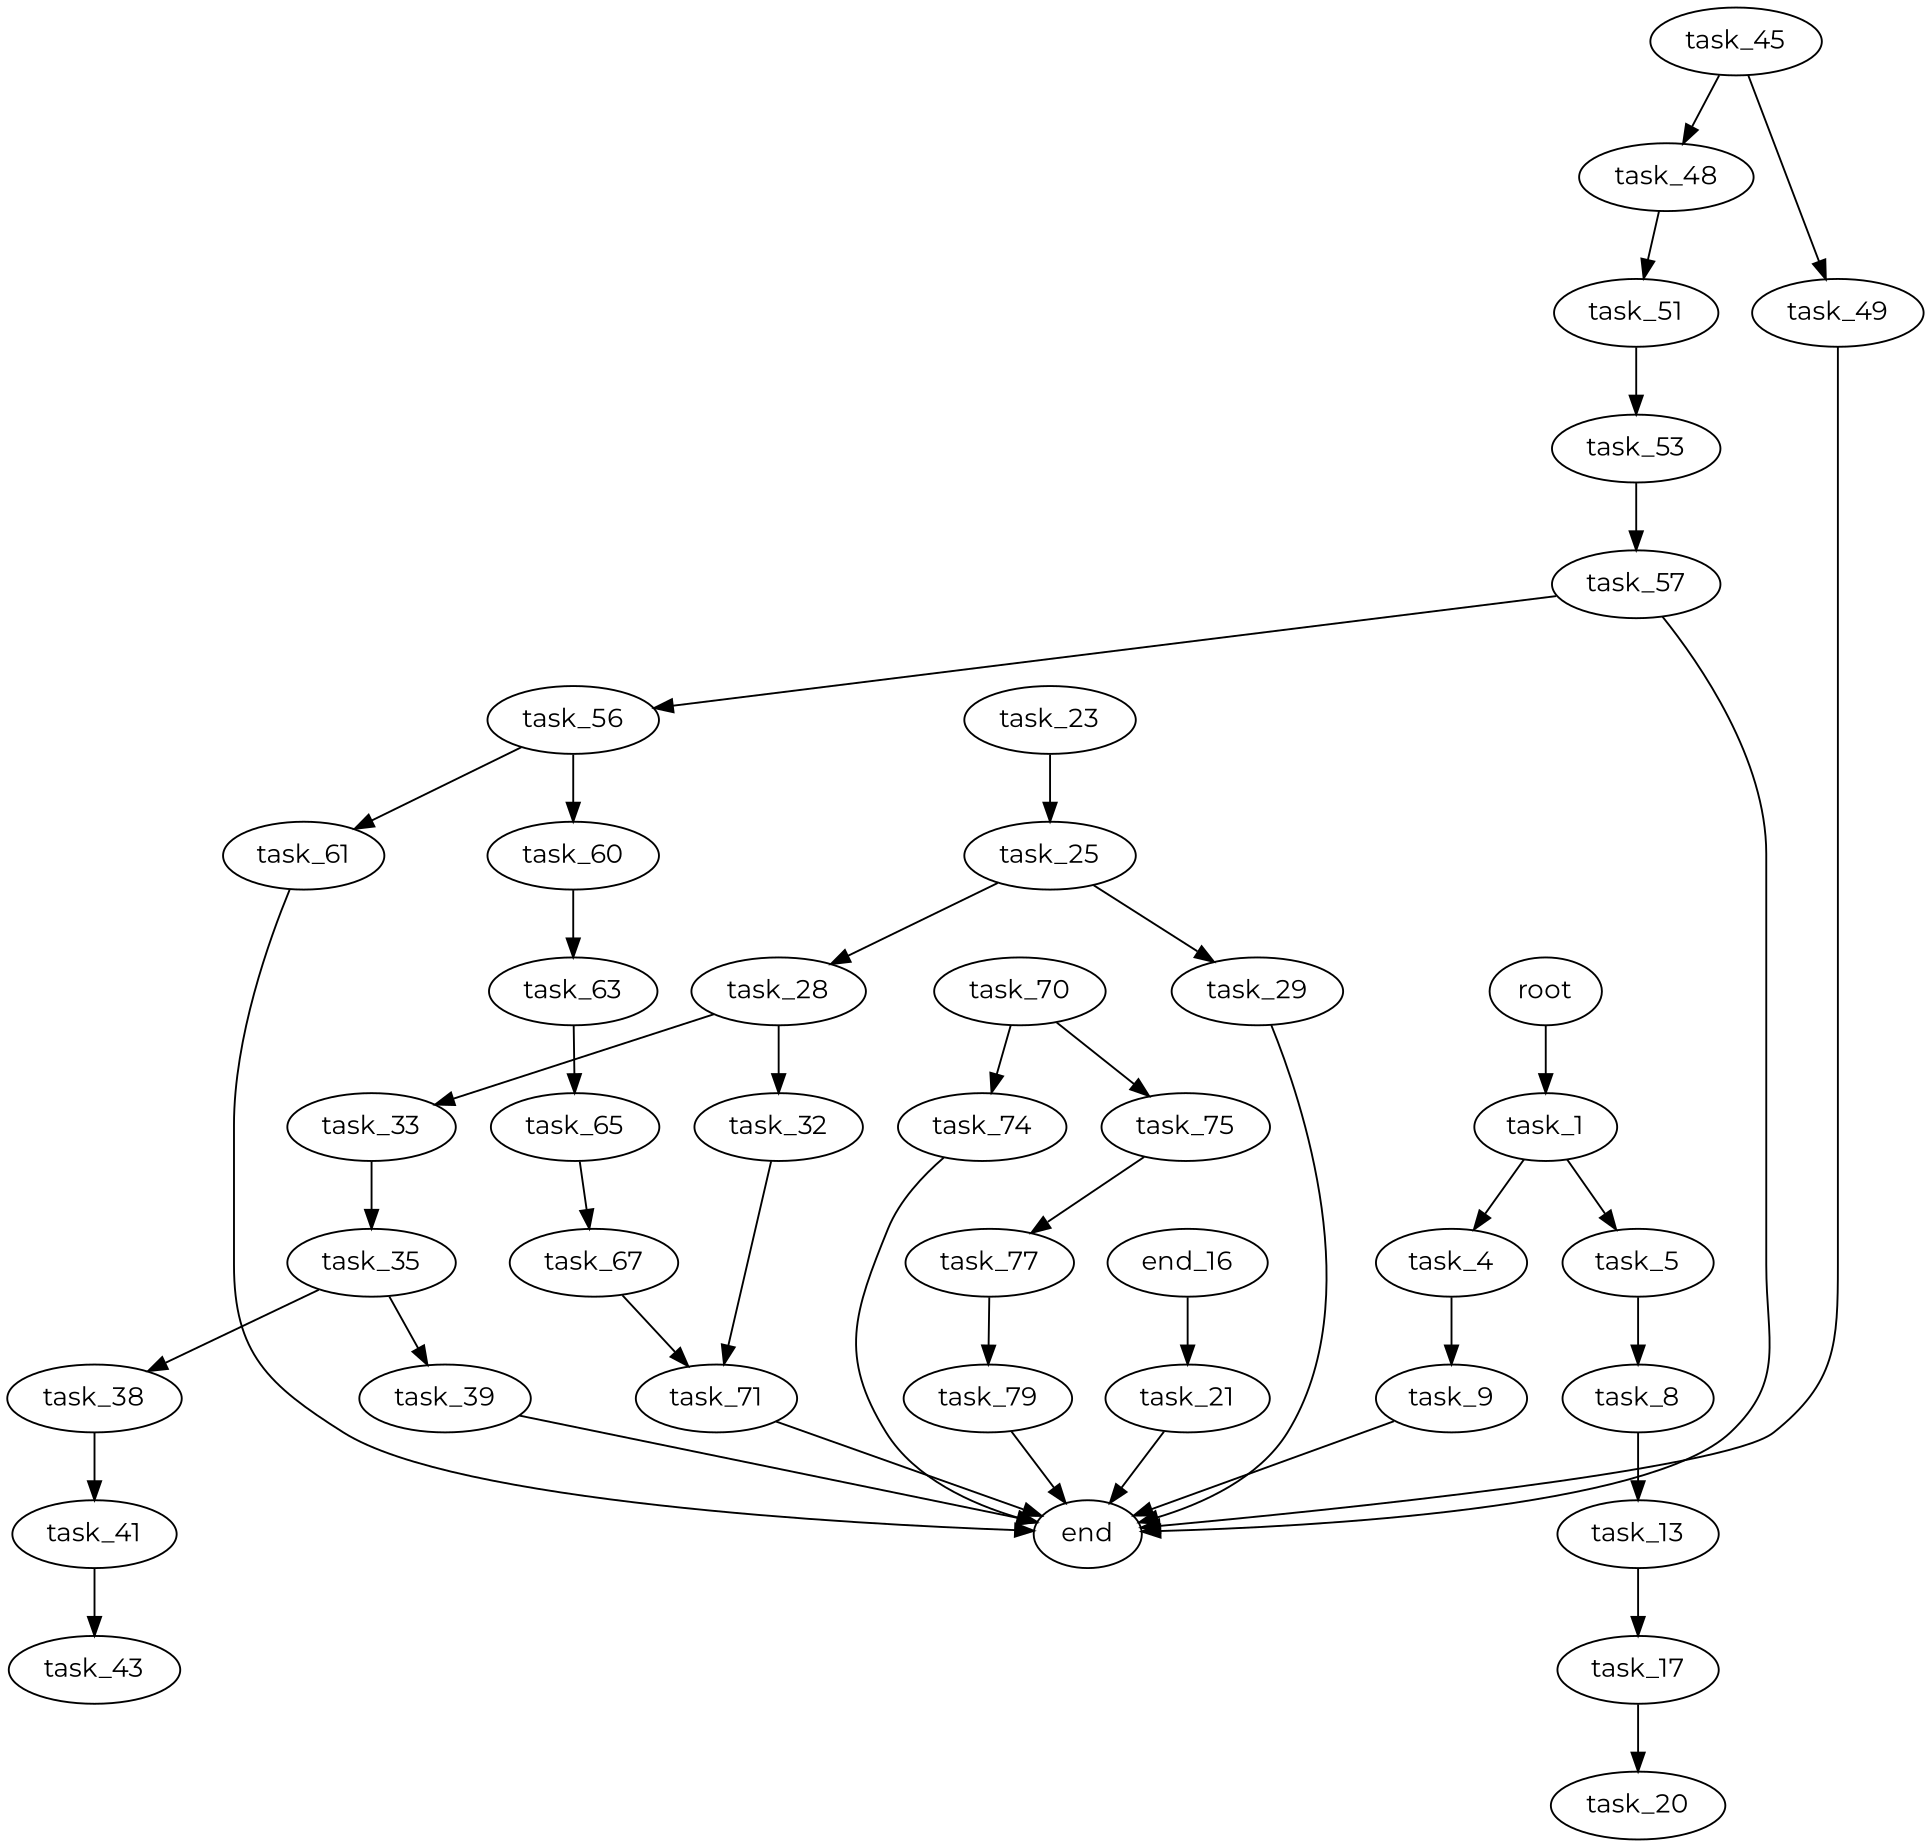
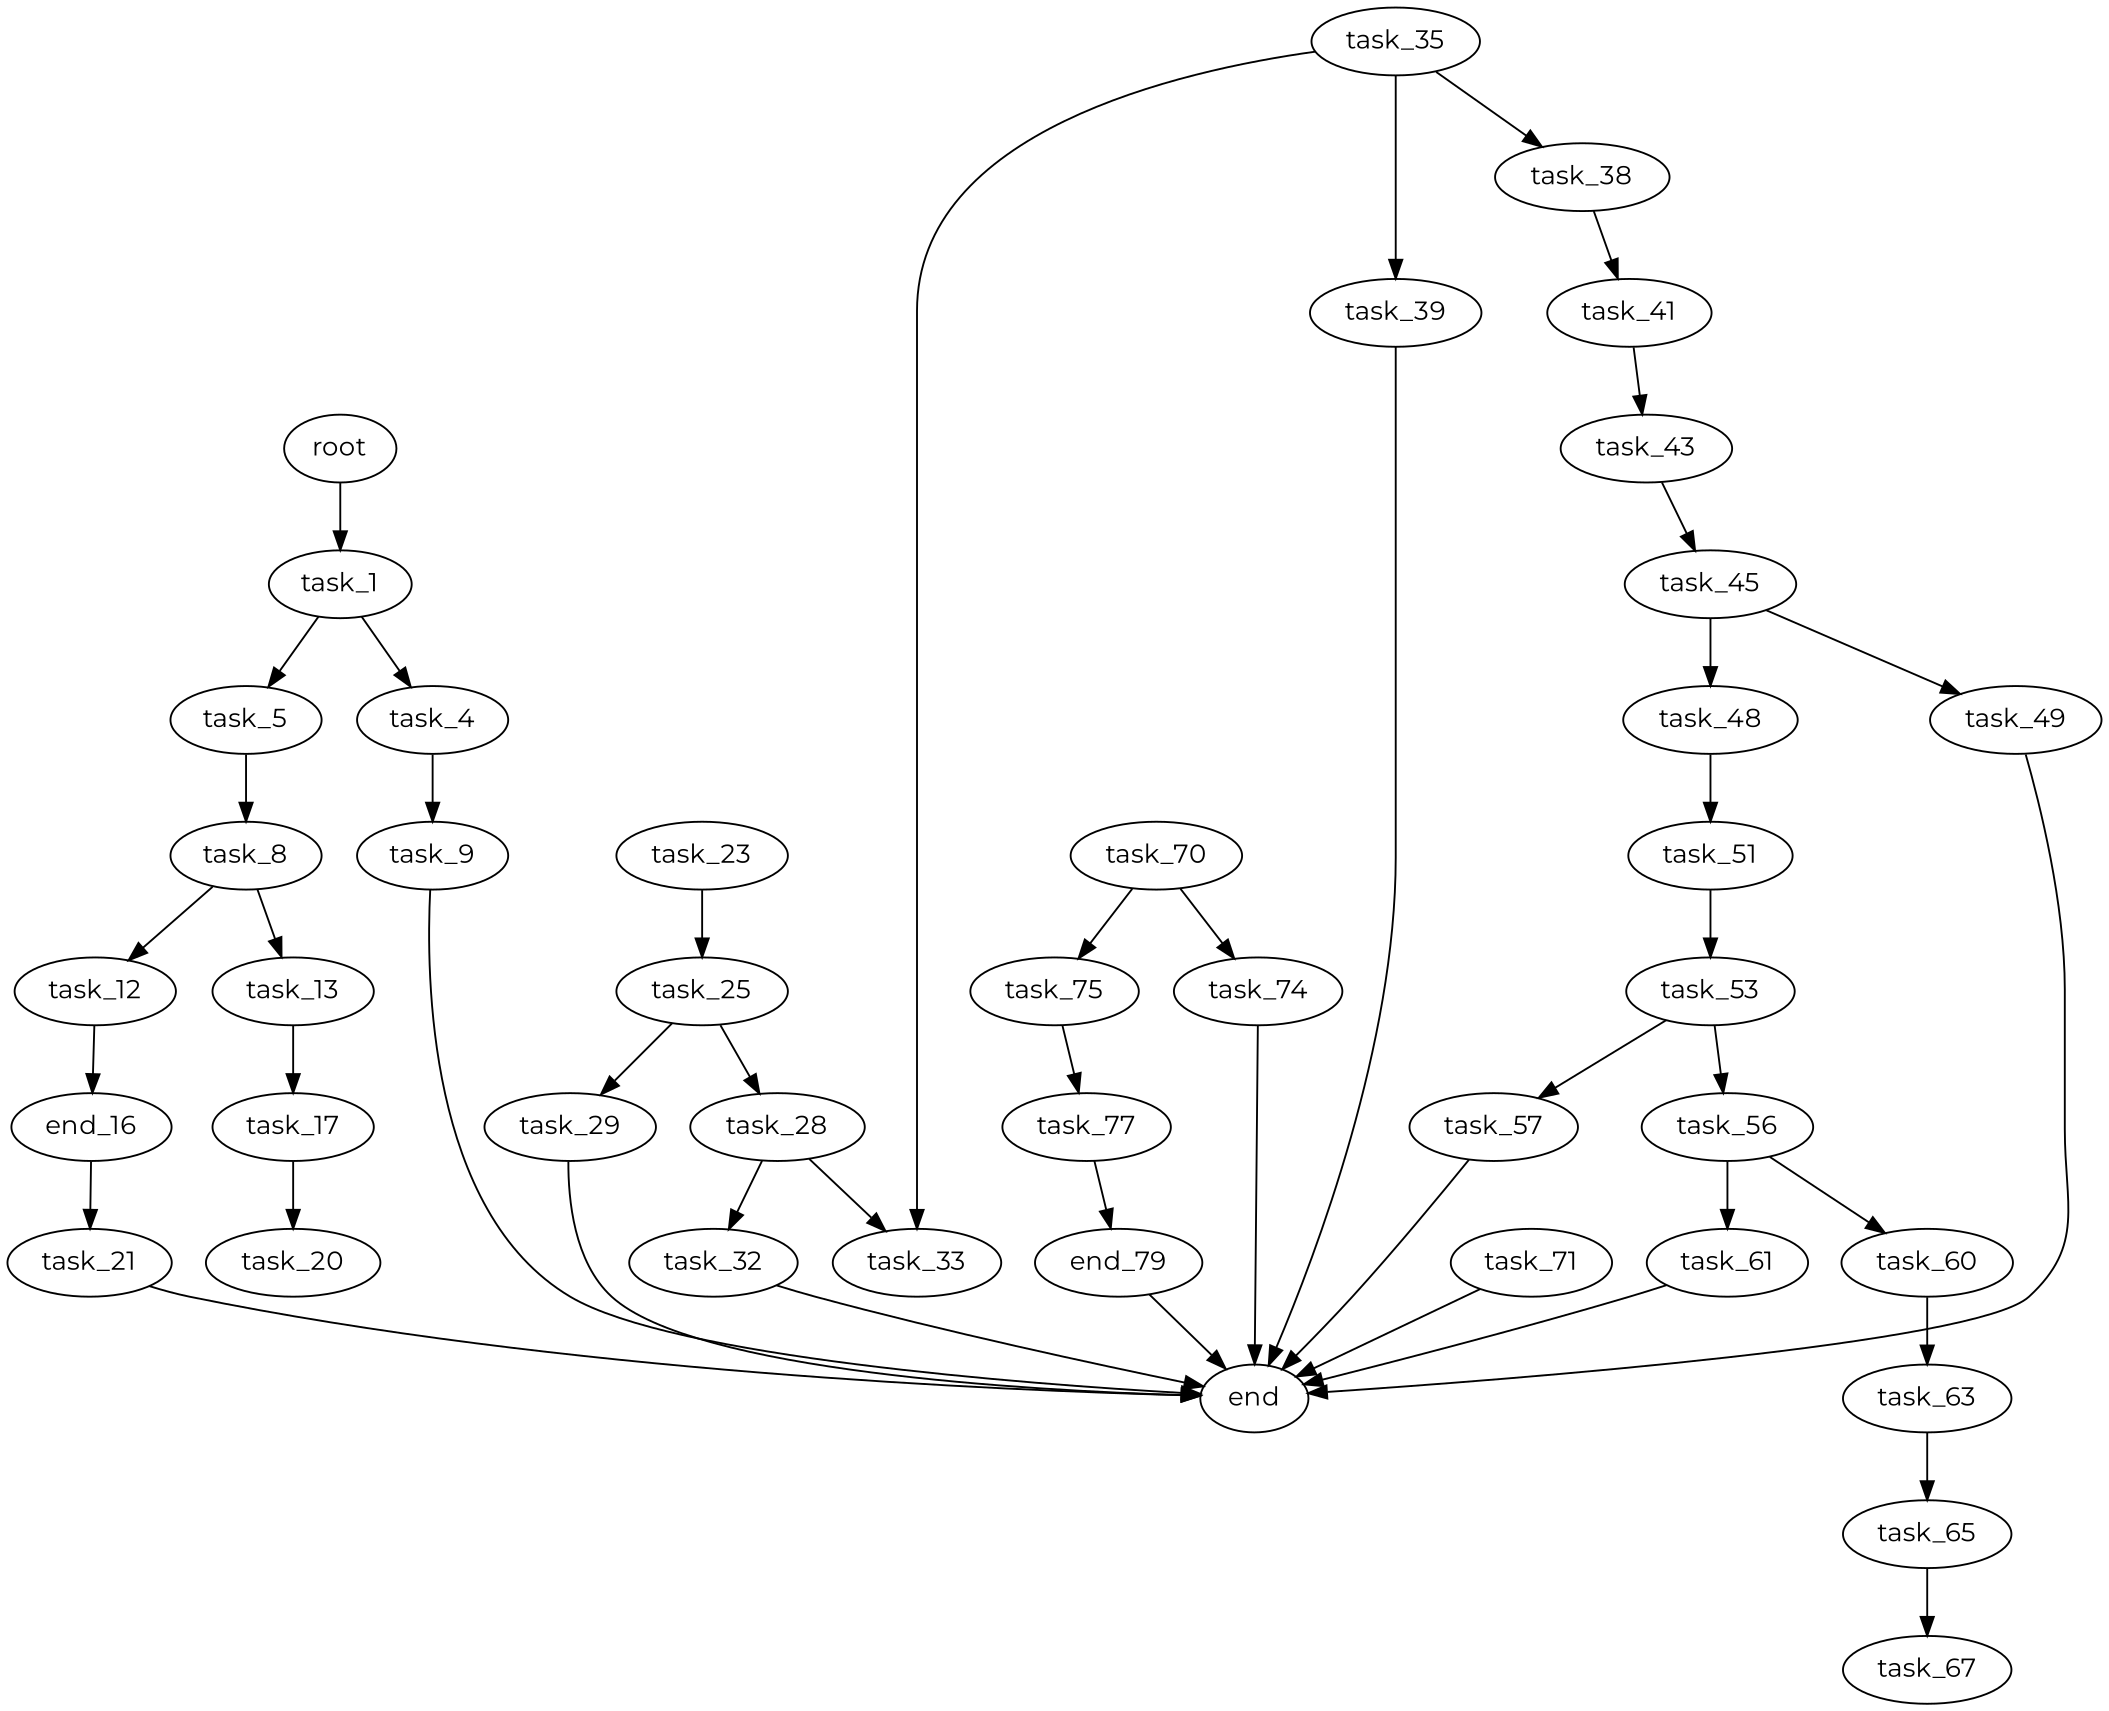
  digraph {
    fontname=Montserrat
    node [fontname=Montserrat]
    edge [fontname=Montserrat]
    root
    task_1
    task_4
    task_5
    task_9
    task_8
    end
+   task_12
    task_13
    n10 [label=end_16]
    task_17
    task_21
    task_20
    task_23
    task_25
    task_28
    task_29
    task_32
    task_33
    task_35
    task_38
    task_39
    task_41
    task_43
    task_45
    task_48
    task_49
    task_51
    task_53
    task_56
    task_57
    task_60
    task_61
    task_63
    task_65
    task_67
    task_71
    task_70
    task_74
    task_75
    task_77
-   task_79
+   task_79 [label=end_79]
    root -> task_1
    task_1 -> task_4
    task_1 -> task_5
    task_4 -> task_9
    task_5 -> task_8
    task_9 -> end
+   task_8 -> task_12
    task_8 -> task_13
+   task_12 -> n10
    task_13 -> task_17
    n10 -> task_21
    task_17 -> task_20
    task_21 -> end
    task_23 -> task_25
    task_25 -> task_28
    task_25 -> task_29
    task_28 -> task_32
    task_28 -> task_33
    task_29 -> end
-   task_32 -> task_71
-   task_33 -> task_35
+   task_32 -> end
+   task_35 -> task_33
    task_35 -> task_38
    task_35 -> task_39
    task_38 -> task_41
    task_39 -> end
    task_41 -> task_43
+   task_43 -> task_45
    task_45 -> task_48
    task_45 -> task_49
    task_48 -> task_51
    task_49 -> end
    task_51 -> task_53
-   task_57 -> task_56
+   task_53 -> task_56
    task_53 -> task_57
    task_56 -> task_60
    task_56 -> task_61
    task_57 -> end
    task_60 -> task_63
    task_61 -> end
    task_63 -> task_65
    task_65 -> task_67
-   task_67 -> task_71
    task_71 -> end
    task_70 -> task_74
    task_70 -> task_75
    task_74 -> end
    task_75 -> task_77
    task_77 -> task_79
    task_79 -> end
  }
